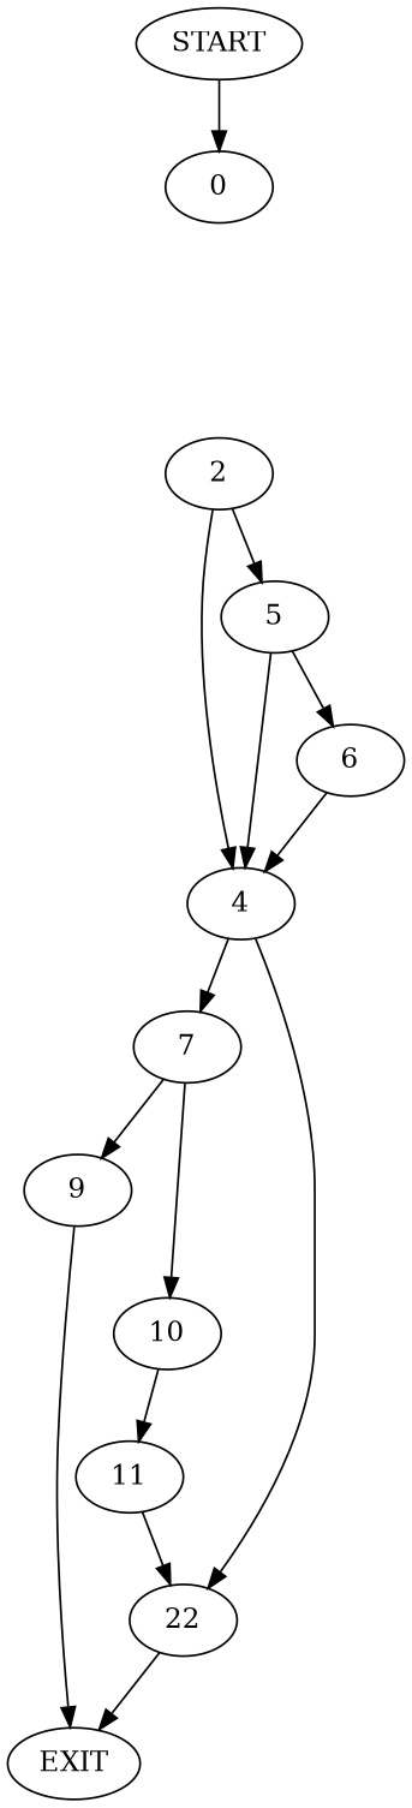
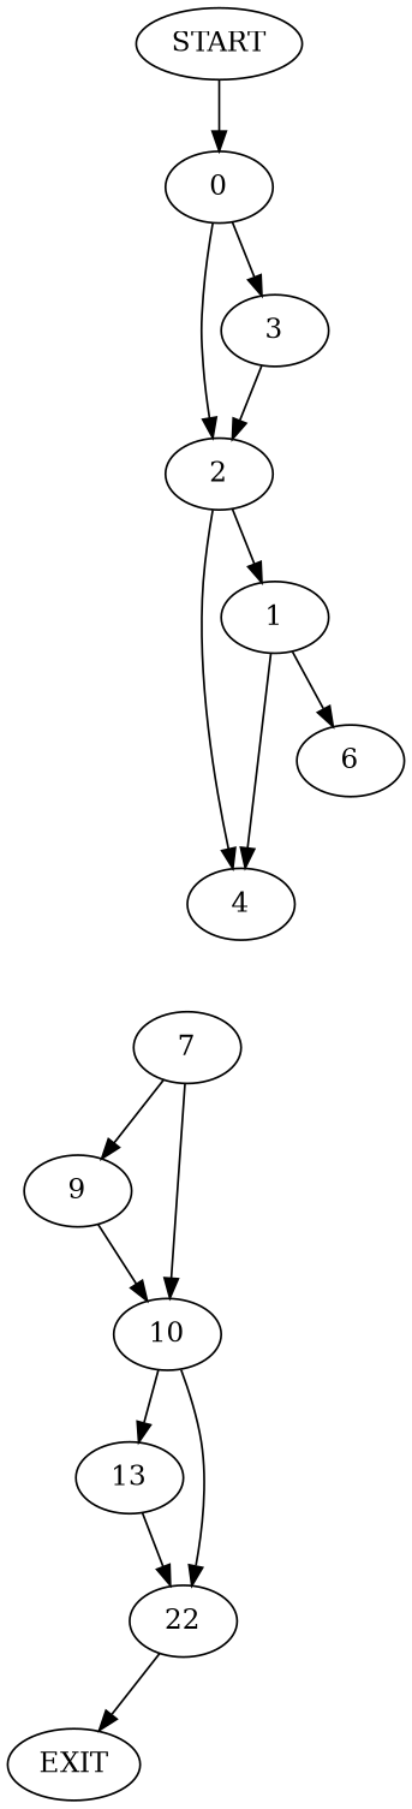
  digraph {
    n1 [label=START]
    n2 [label=0]
    2
+   3
    n5 [label=EXIT]
    4
-   5
+   5 [label=1]
    7
    6
    9
    10
-   11
+   11 [label=13]
    n13 [label=22]
    n1 -> n2
+   n2 -> 2
+   n2 -> 3
    2 -> 4
    2 -> 5
-   4 -> 7
+   3 -> 2
    5 -> 4
    5 -> 6
    7 -> 9
    7 -> 10
-   6 -> 4
-   9 -> n5
+   9 -> 10
    10 -> 11
-   4 -> n13
+   10 -> n13
    11 -> n13
    n13 -> n5
  }
